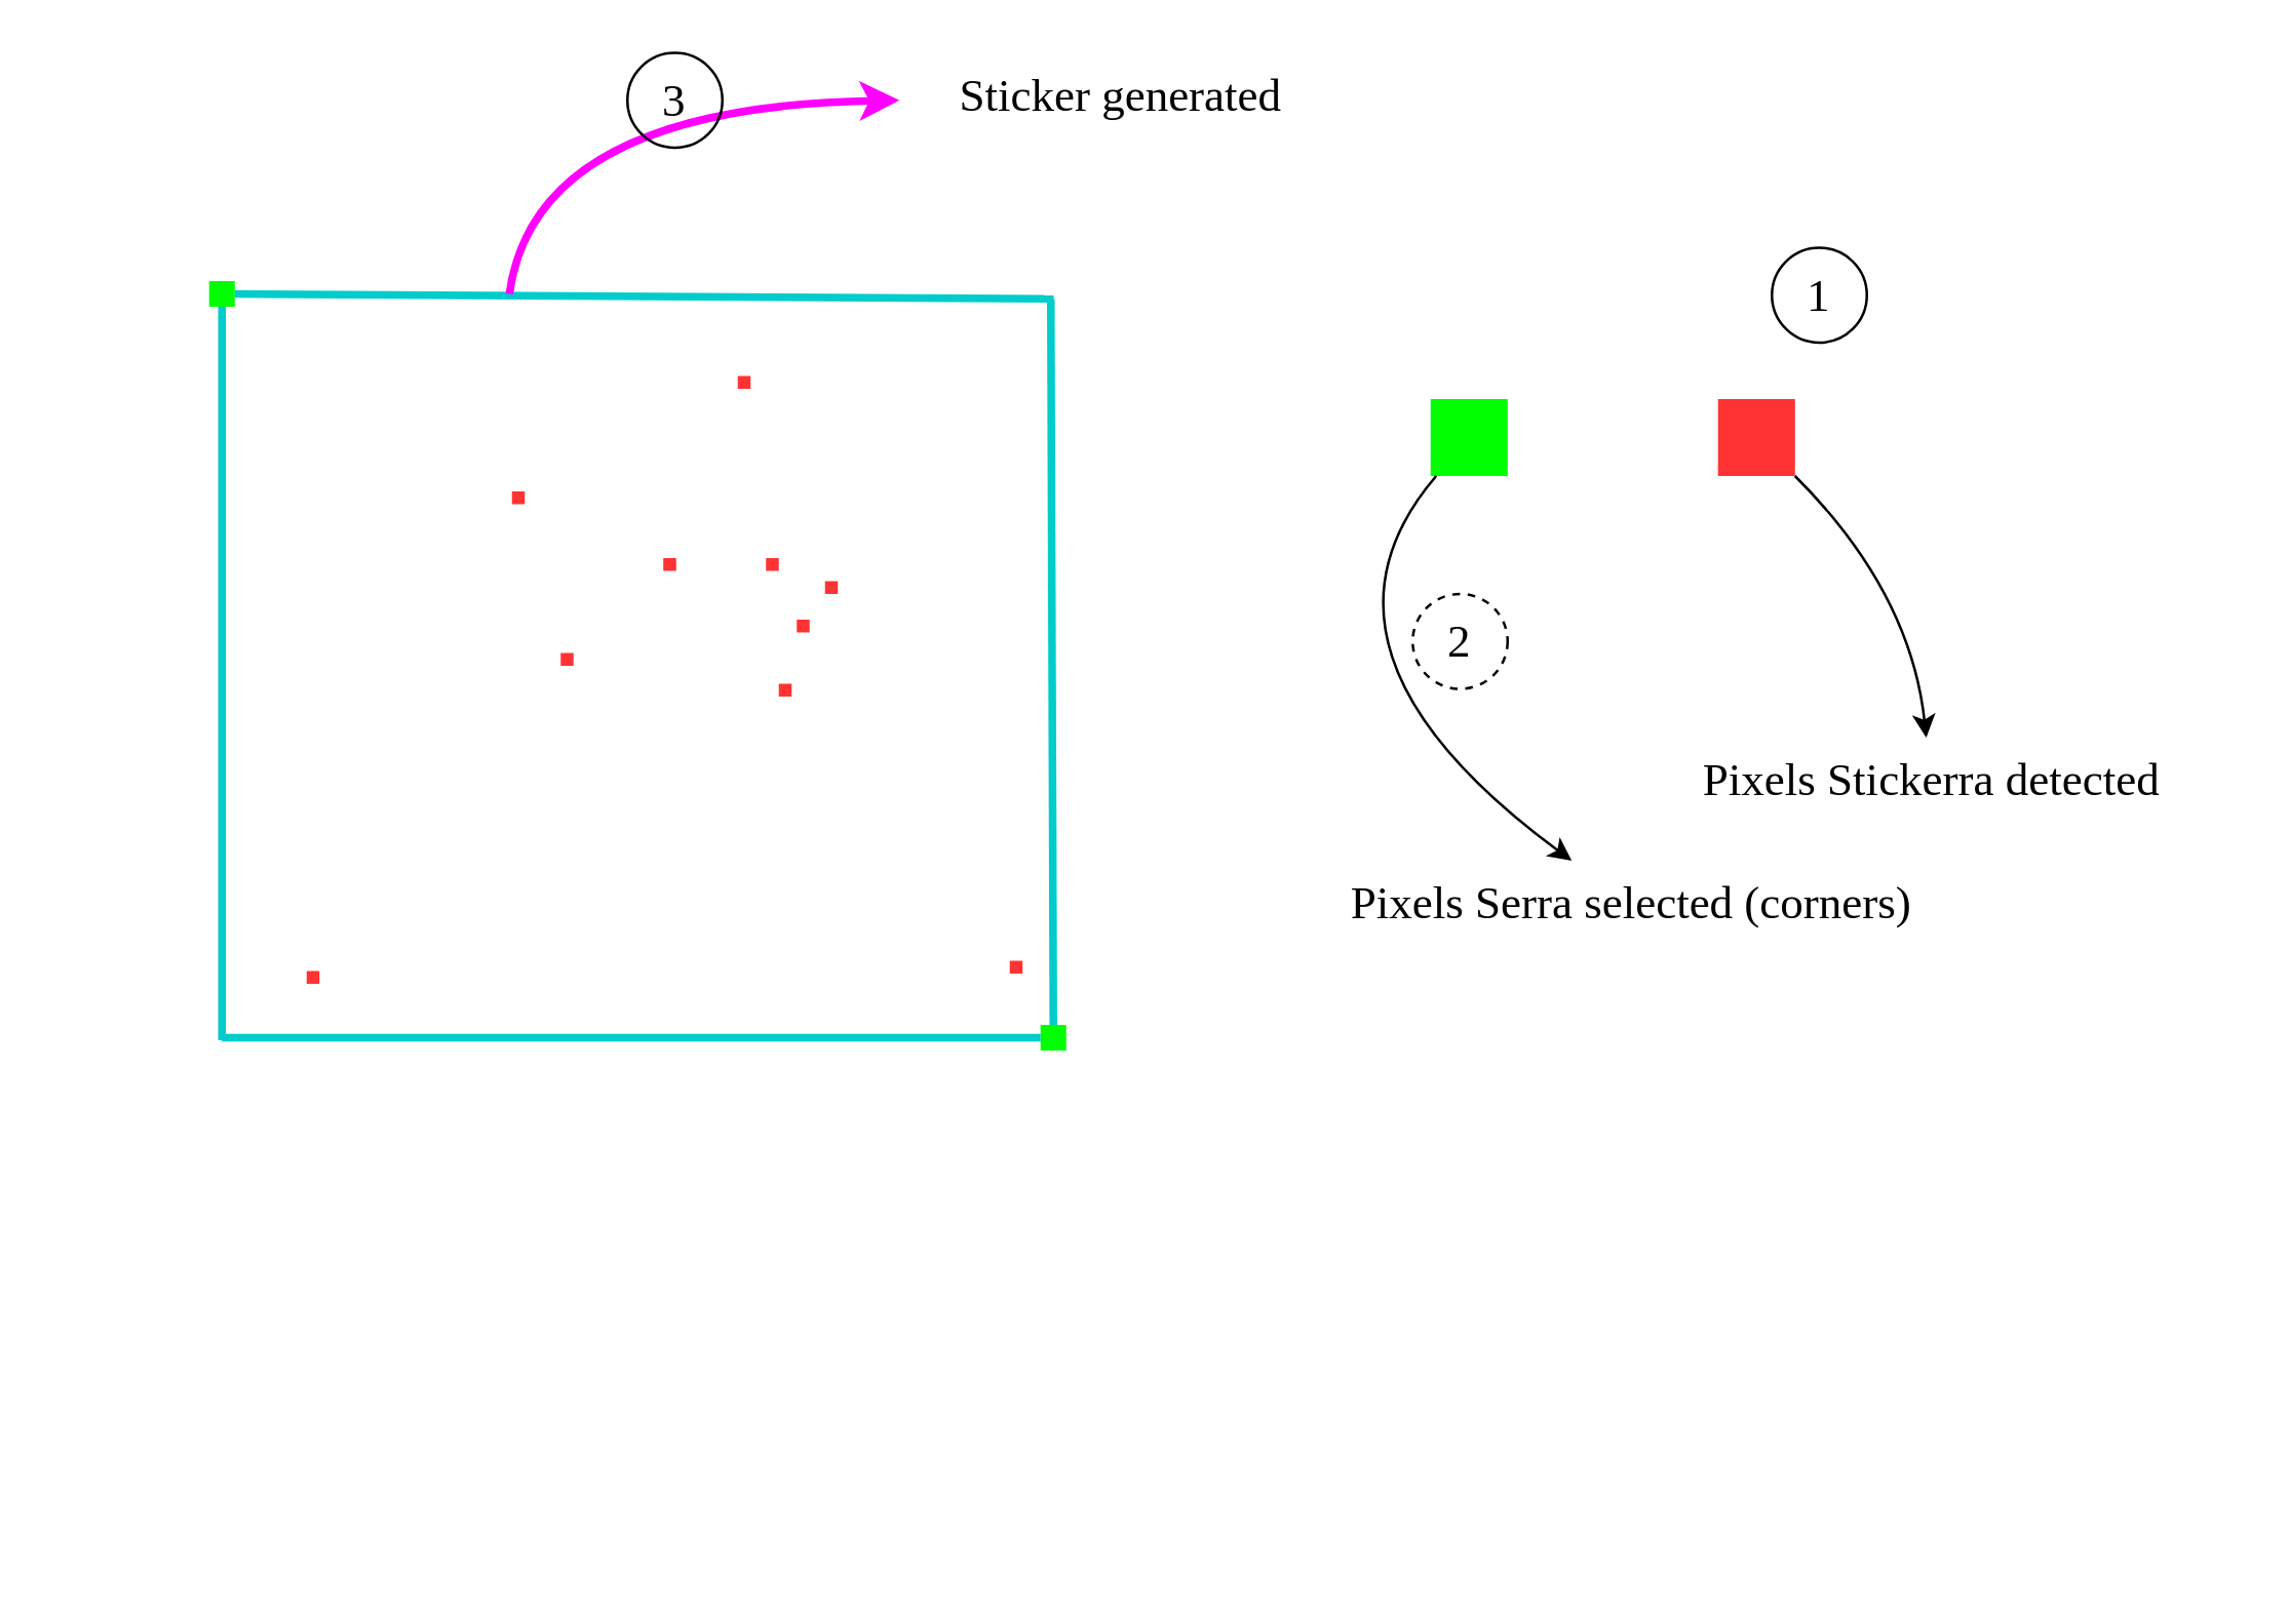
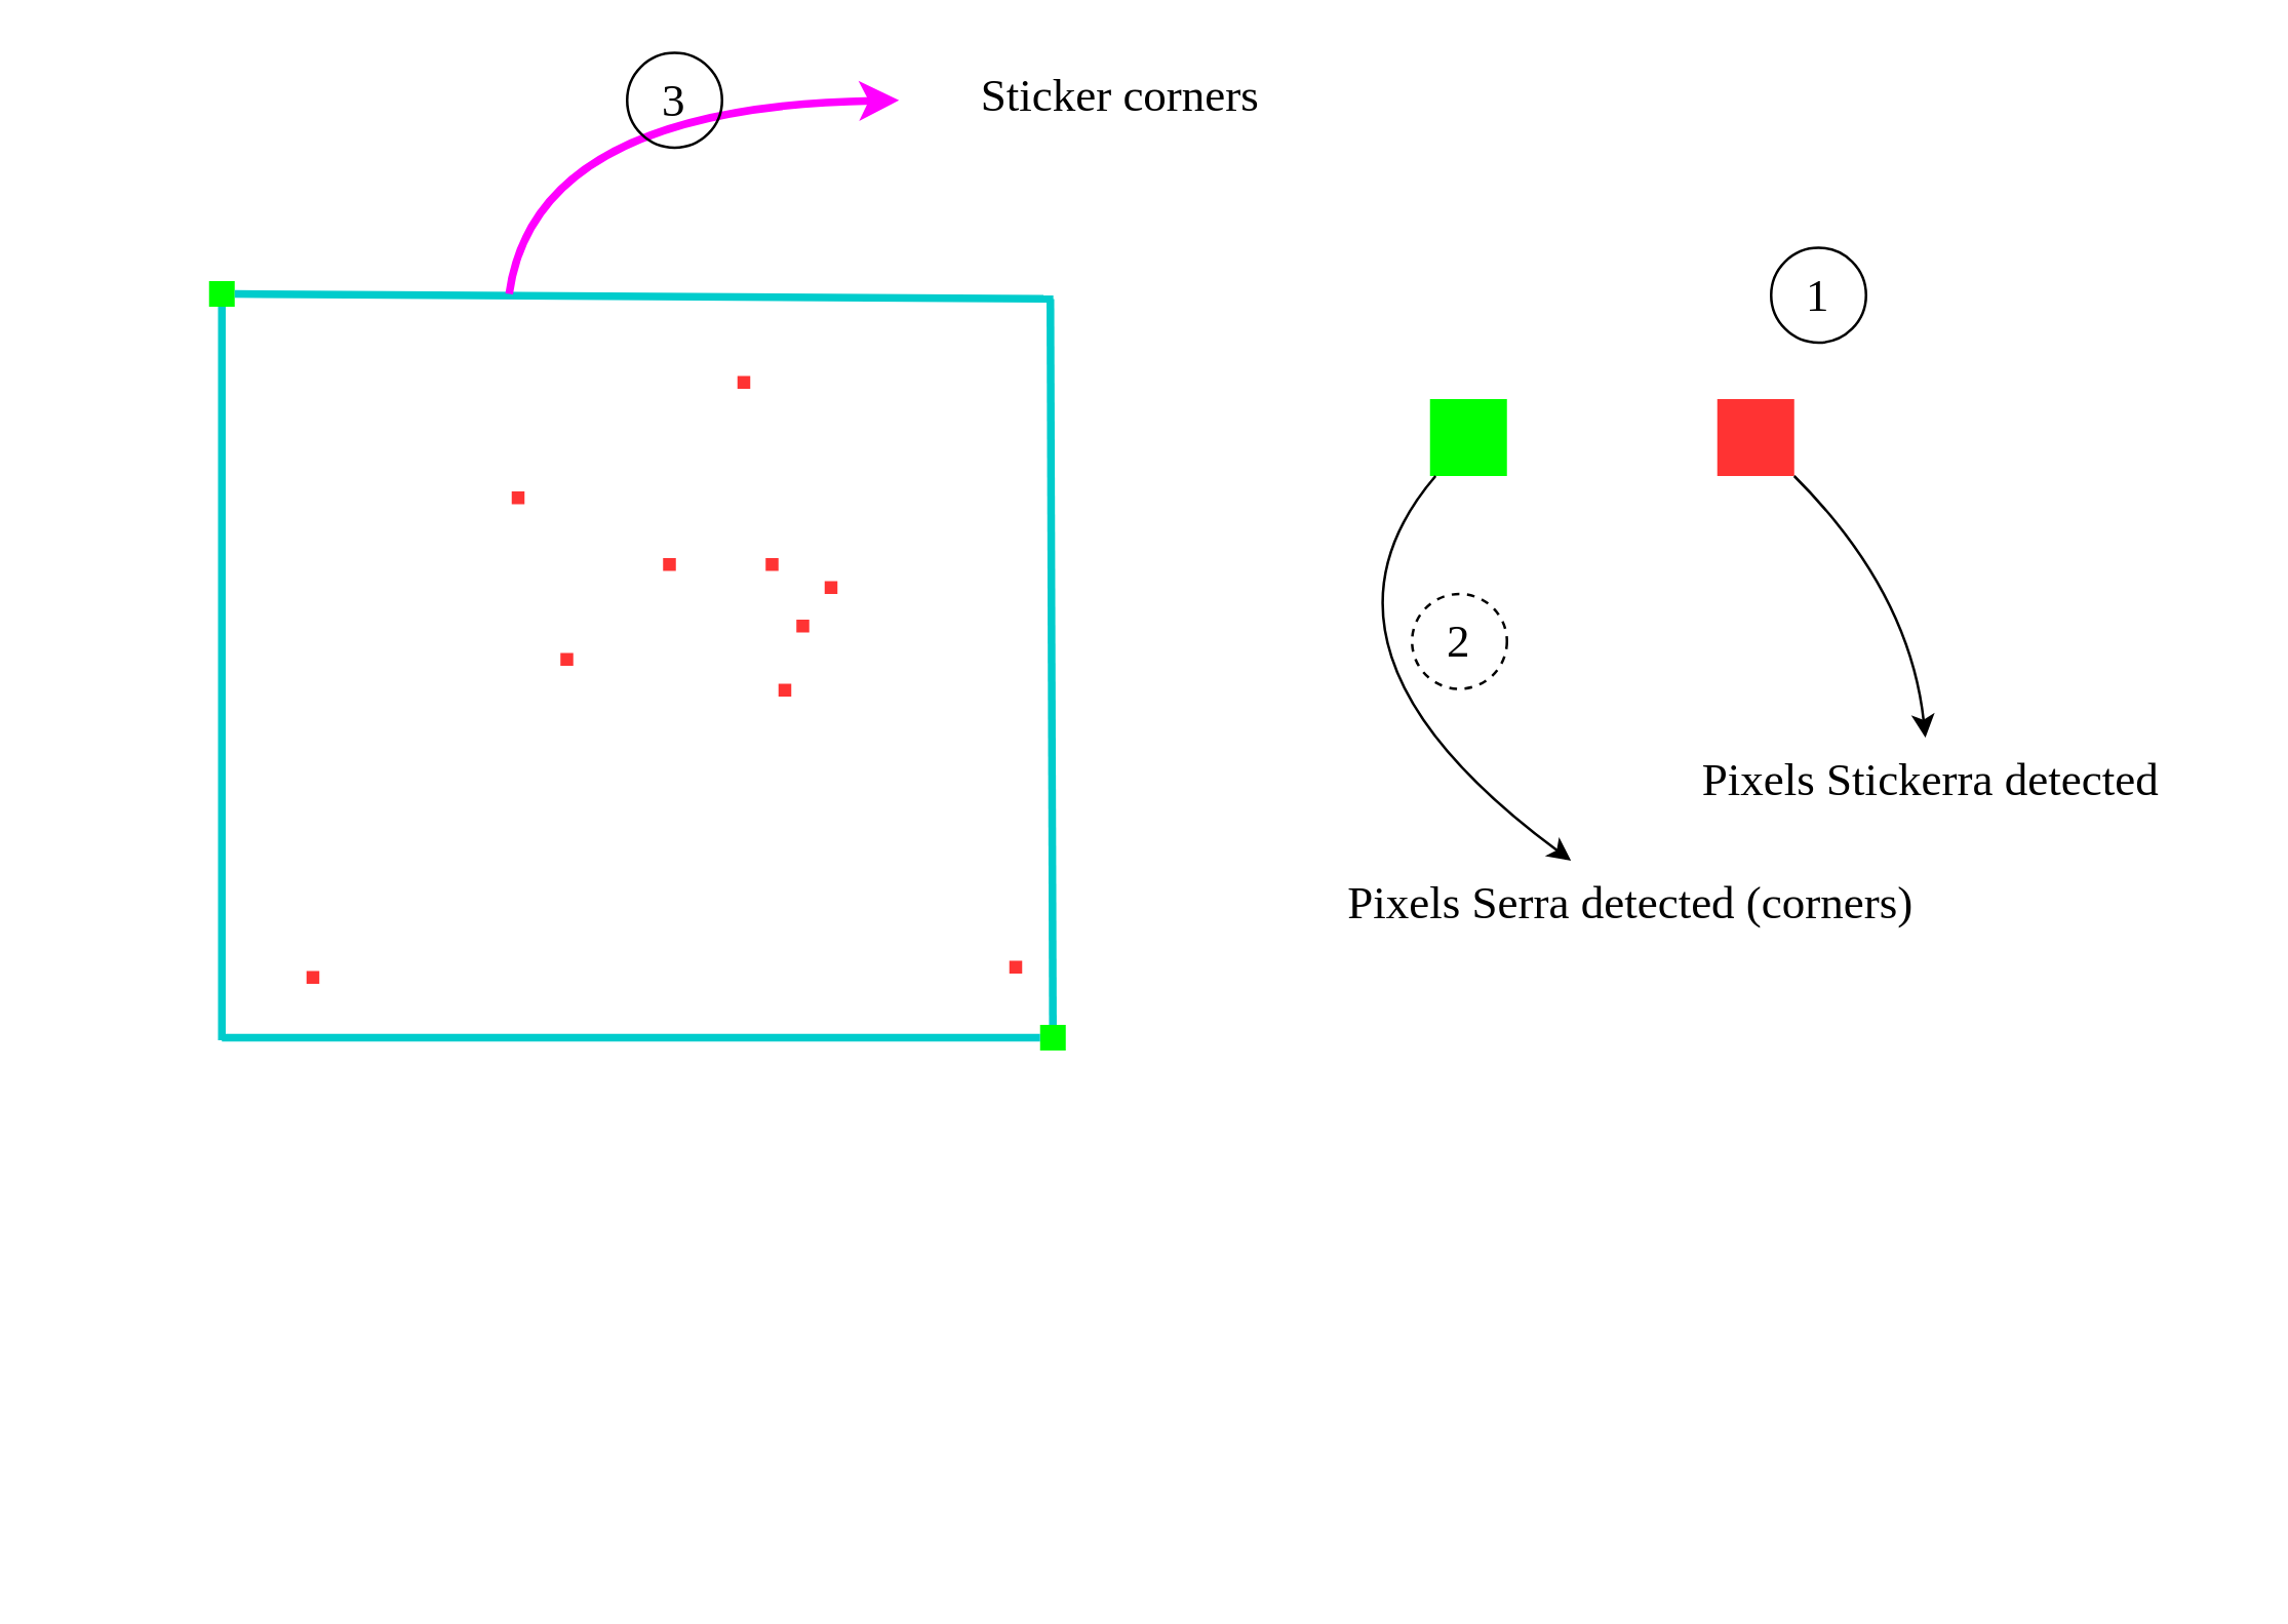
  <mxCell id="0" />
  <mxCell id="1" parent="0" />
  <mxCell id="2" value="" style="shape=image;verticalLabelPosition=bottom;labelBackgroundColor=default;verticalAlign=top;aspect=fixed;imageAspect=0;image=https://i.ibb.co/PcHwRBh/image.png;" parent="1" vertex="1"><mxGeometry x="20" y="99" width="512" height="512" as="geometry" /></mxCell>
  <mxCell id="3" value="" style="rounded=0;whiteSpace=wrap;html=1;strokeColor=none;fillColor=#FF3333;" parent="1" vertex="1"><mxGeometry x="310" y="241" width="5" height="5" as="geometry" /></mxCell>
  <mxCell id="4" value="" style="rounded=0;whiteSpace=wrap;html=1;strokeColor=none;fillColor=#FF3333;" vertex="1" parent="1"><mxGeometry x="258" y="217" width="5" height="5" as="geometry" /></mxCell>
  <mxCell id="5" value="" style="rounded=0;whiteSpace=wrap;html=1;strokeColor=none;fillColor=#FF3333;" vertex="1" parent="1"><mxGeometry x="298" y="217" width="5" height="5" as="geometry" /></mxCell>
  <mxCell id="6" value="" style="rounded=0;whiteSpace=wrap;html=1;strokeColor=none;fillColor=#FF3333;" vertex="1" parent="1"><mxGeometry x="393" y="374" width="5" height="5" as="geometry" /></mxCell>
  <mxCell id="7" value="" style="rounded=0;whiteSpace=wrap;html=1;strokeColor=none;fillColor=#FF3333;" vertex="1" parent="1"><mxGeometry x="218" y="254" width="5" height="5" as="geometry" /></mxCell>
  <mxCell id="8" value="" style="rounded=0;whiteSpace=wrap;html=1;strokeColor=none;fillColor=#FF3333;" vertex="1" parent="1"><mxGeometry x="321" y="226" width="5" height="5" as="geometry" /></mxCell>
  <mxCell id="9" value="" style="rounded=0;whiteSpace=wrap;html=1;strokeColor=none;fillColor=#FF3333;" vertex="1" parent="1"><mxGeometry x="303" y="266" width="5" height="5" as="geometry" /></mxCell>
  <mxCell id="10" value="" style="rounded=0;whiteSpace=wrap;html=1;strokeColor=none;fillColor=#FF3333;" vertex="1" parent="1"><mxGeometry x="119" y="378" width="5" height="5" as="geometry" /></mxCell>
  <mxCell id="11" value="" style="rounded=0;whiteSpace=wrap;html=1;strokeColor=none;fillColor=#FF3333;" vertex="1" parent="1"><mxGeometry x="199" y="191" width="5" height="5" as="geometry" /></mxCell>
  <mxCell id="12" value="" style="rounded=0;whiteSpace=wrap;html=1;strokeColor=none;fillColor=#FF3333;" vertex="1" parent="1"><mxGeometry x="287" y="146" width="5" height="5" as="geometry" /></mxCell>
  <mxCell id="13" value="" style="rounded=0;whiteSpace=wrap;html=1;strokeColor=none;fillColor=#FF3333;" vertex="1" parent="1"><mxGeometry x="669" y="155" width="30" height="30" as="geometry" /></mxCell>
  <mxCell id="14" value="" style="endArrow=classic;html=1;curved=1;" edge="1" parent="1" source="13" target="15"><mxGeometry width="50" height="50" relative="1" as="geometry"><mxPoint x="583" y="226" as="sourcePoint" /><mxPoint x="633" y="176" as="targetPoint" /><Array as="points"><mxPoint x="744" y="230" /></Array></mxGeometry></mxCell>
  <mxCell id="15" value="&lt;font style=&quot;font-size: 18px;&quot; face=&quot;Comic Sans MS&quot;&gt;Pixels Stickerra detected&lt;/font&gt;" style="text;html=1;align=center;verticalAlign=middle;resizable=0;points=[];autosize=1;strokeColor=none;fillColor=none;" vertex="1" parent="1"><mxGeometry x="634" y="287" width="236" height="34" as="geometry" /></mxCell>
  <mxCell id="16" value="" style="rounded=0;whiteSpace=wrap;html=1;strokeColor=none;fillColor=#00FF00;" vertex="1" parent="1"><mxGeometry x="81" y="109" width="10" height="10" as="geometry" /></mxCell>
  <mxCell id="17" value="" style="rounded=0;whiteSpace=wrap;html=1;strokeColor=none;fillColor=#00FF00;" vertex="1" parent="1"><mxGeometry x="405" y="399" width="10" height="10" as="geometry" /></mxCell>
  <mxCell id="18" value="" style="endArrow=none;html=1;rounded=0;fontFamily=Comic Sans MS;fontSize=18;strokeWidth=3;strokeColor=#00CCCC;" edge="1" parent="1" target="16"><mxGeometry width="50" height="50" relative="1" as="geometry"><mxPoint x="86" y="405" as="sourcePoint" /><mxPoint x="-20" y="318" as="targetPoint" /></mxGeometry></mxCell>
  <mxCell id="19" value="" style="endArrow=none;html=1;rounded=0;fontFamily=Comic Sans MS;fontSize=18;strokeWidth=3;strokeColor=#00CCCC;" edge="1" parent="1" target="17"><mxGeometry width="50" height="50" relative="1" as="geometry"><mxPoint x="86" y="404" as="sourcePoint" /><mxPoint x="-79" y="274.49" as="targetPoint" /></mxGeometry></mxCell>
  <mxCell id="20" value="" style="endArrow=none;html=1;rounded=0;fontFamily=Comic Sans MS;fontSize=18;strokeWidth=3;strokeColor=#00CCCC;" edge="1" parent="1" source="17"><mxGeometry width="50" height="50" relative="1" as="geometry"><mxPoint x="409.66" y="405" as="sourcePoint" /><mxPoint x="409" y="116" as="targetPoint" /></mxGeometry></mxCell>
  <mxCell id="21" value="" style="endArrow=none;html=1;rounded=0;fontFamily=Comic Sans MS;fontSize=18;strokeWidth=3;strokeColor=#00CCCC;entryX=0.762;entryY=0.033;entryDx=0;entryDy=0;entryPerimeter=0;" edge="1" parent="1" source="16" target="2"><mxGeometry width="50" height="50" relative="1" as="geometry"><mxPoint x="86" y="116" as="sourcePoint" /><mxPoint x="405" y="116" as="targetPoint" /></mxGeometry></mxCell>
  <mxCell id="22" value="" style="rounded=0;whiteSpace=wrap;html=1;strokeColor=none;fillColor=#00FF00;aspect=fixed;" vertex="1" parent="1"><mxGeometry x="557" y="155" width="30" height="30" as="geometry" /></mxCell>
  <mxCell id="23" value="" style="endArrow=classic;html=1;curved=1;" edge="1" parent="1" source="22" target="24"><mxGeometry width="50" height="50" relative="1" as="geometry"><mxPoint x="665.81" y="346" as="sourcePoint" /><mxPoint x="638.999" y="383" as="targetPoint" /><Array as="points"><mxPoint x="501" y="253" /></Array></mxGeometry></mxCell>
- <mxCell id="24" value="&lt;font style=&quot;font-size: 18px;&quot; face=&quot;Comic Sans MS&quot;&gt;Pixels Serra selected (corners)&lt;/font&gt;" style="text;html=1;align=center;verticalAlign=middle;resizable=0;points=[];autosize=1;strokeColor=none;fillColor=none;" vertex="1" parent="1"><mxGeometry x="495" y="335" width="280" height="34" as="geometry" /></mxCell>
+ <mxCell id="24" value="&lt;font style=&quot;font-size: 18px;&quot; face=&quot;Comic Sans MS&quot;&gt;Pixels Serra detected (corners)&lt;/font&gt;" style="text;html=1;align=center;verticalAlign=middle;resizable=0;points=[];autosize=1;strokeColor=none;fillColor=none;" vertex="1" parent="1"><mxGeometry x="495" y="335" width="280" height="34" as="geometry" /></mxCell>
  <mxCell id="25" value="" style="endArrow=classic;html=1;fontFamily=Comic Sans MS;fontSize=18;strokeColor=#FF00FF;strokeWidth=3;curved=1;" edge="1" parent="1" target="26"><mxGeometry width="50" height="50" relative="1" as="geometry"><mxPoint x="198" y="114" as="sourcePoint" /><mxPoint x="312" y="27" as="targetPoint" /><Array as="points"><mxPoint x="208" y="41" /></Array></mxGeometry></mxCell>
- <mxCell id="26" value="&lt;font style=&quot;font-size: 18px;&quot; face=&quot;Comic Sans MS&quot;&gt;Sticker generated&lt;/font&gt;" style="text;html=1;align=center;verticalAlign=middle;resizable=0;points=[];autosize=1;strokeColor=none;fillColor=none;" vertex="1" parent="1"><mxGeometry x="350" y="20" width="172" height="34" as="geometry" /></mxCell>
+ <mxCell id="26" value="&lt;font style=&quot;font-size: 18px;&quot; face=&quot;Comic Sans MS&quot;&gt;Sticker corners&lt;/font&gt;" style="text;html=1;align=center;verticalAlign=middle;resizable=0;points=[];autosize=1;strokeColor=none;fillColor=none;" vertex="1" parent="1"><mxGeometry x="350" y="20" width="172" height="34" as="geometry" /></mxCell>
  <mxCell id="27" value="1" style="ellipse;whiteSpace=wrap;html=1;aspect=fixed;fontFamily=Comic Sans MS;fontSize=18;fillColor=none;" vertex="1" parent="1"><mxGeometry x="690" y="96" width="37" height="37" as="geometry" /></mxCell>
  <mxCell id="28" value="2" style="ellipse;whiteSpace=wrap;html=1;aspect=fixed;fontFamily=Comic Sans MS;fontSize=18;fillColor=none;dashed=1;" vertex="1" parent="1"><mxGeometry x="550" y="231" width="37" height="37" as="geometry" /></mxCell>
  <mxCell id="29" value="3" style="ellipse;whiteSpace=wrap;html=1;aspect=fixed;fontFamily=Comic Sans MS;fontSize=18;fillColor=none;" vertex="1" parent="1"><mxGeometry x="244" y="20" width="37" height="37" as="geometry" /></mxCell>
